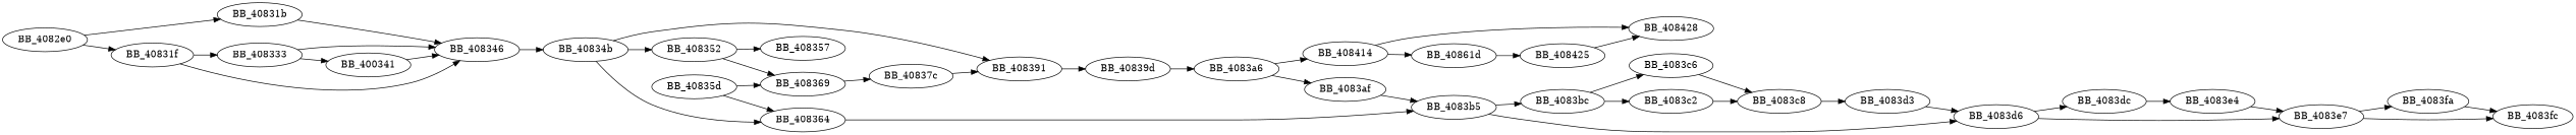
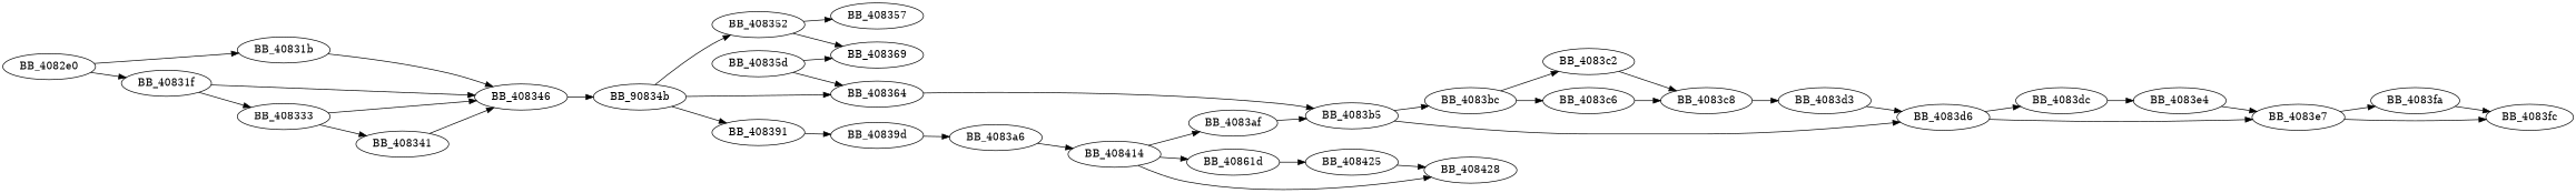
  digraph {
    rankdir=LR
    BB_4082e0
    BB_40831b
    BB_40831f
    BB_408346
    BB_408333
-   BB_40834b
-   BB_408341 [label=BB_400341]
+   BB_40834b [label=BB_90834b]
+   BB_408341
    BB_408352
    BB_408364
    BB_408391
    BB_408357
    BB_408369
    BB_4083b5
    BB_40839d
-   BB_40837c
    BB_4083bc
    BB_4083d6
    BB_4083a6
    BB_40835d
    BB_4083c2
    BB_4083c6
    BB_4083dc
    BB_4083e7
    BB_4083af
    BB_408414
    n26 [label=BB_40861d]
    BB_408428
    BB_408425
    BB_4083c8
    BB_4083e4
    BB_4083fa
    BB_4083fc
    BB_4083d3
    BB_4082e0 -> BB_40831b
    BB_4082e0 -> BB_40831f
    BB_40831b -> BB_408346
    BB_40831f -> BB_408346
    BB_40831f -> BB_408333
    BB_408346 -> BB_40834b
    BB_408333 -> BB_408346
    BB_408333 -> BB_408341
    BB_40834b -> BB_408352
    BB_40834b -> BB_408364
    BB_40834b -> BB_408391
    BB_408341 -> BB_408346
    BB_408352 -> BB_408357
    BB_408352 -> BB_408369
    BB_408364 -> BB_4083b5
    BB_408391 -> BB_40839d
-   BB_408369 -> BB_40837c
    BB_4083b5 -> BB_4083bc
    BB_4083b5 -> BB_4083d6
    BB_40839d -> BB_4083a6
-   BB_40837c -> BB_408391
    BB_4083bc -> BB_4083c2
    BB_4083bc -> BB_4083c6
    BB_4083d6 -> BB_4083dc
    BB_4083d6 -> BB_4083e7
-   BB_4083a6 -> BB_4083af
+   BB_408414 -> BB_4083af
    BB_4083a6 -> BB_408414
    BB_40835d -> BB_408364
    BB_40835d -> BB_408369
    BB_4083c2 -> BB_4083c8
    BB_4083c6 -> BB_4083c8
    BB_4083dc -> BB_4083e4
    BB_4083e7 -> BB_4083fa
    BB_4083e7 -> BB_4083fc
    BB_4083af -> BB_4083b5
    BB_408414 -> n26
    BB_408414 -> BB_408428
    n26 -> BB_408425
    BB_408425 -> BB_408428
    BB_4083c8 -> BB_4083d3
    BB_4083e4 -> BB_4083e7
    BB_4083fa -> BB_4083fc
    BB_4083d3 -> BB_4083d6
  }
